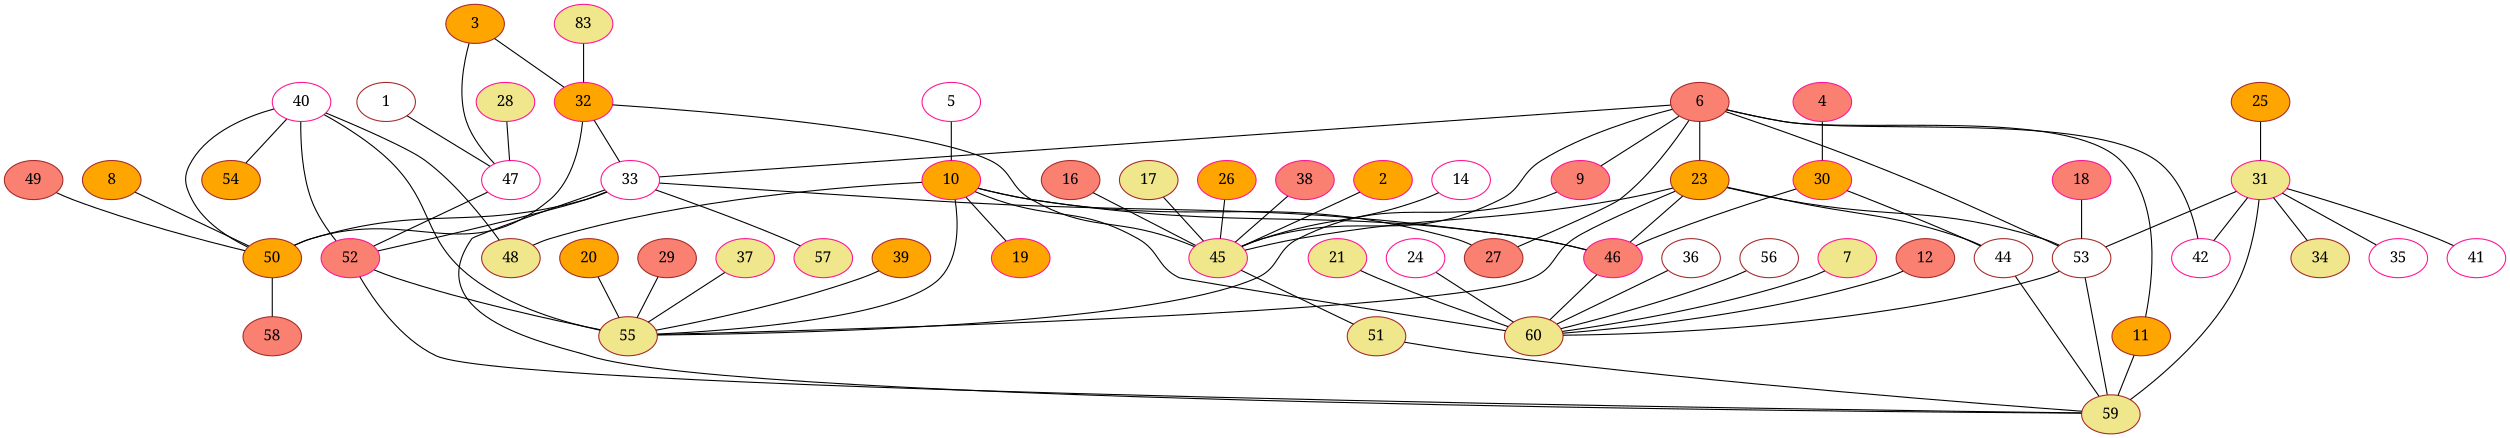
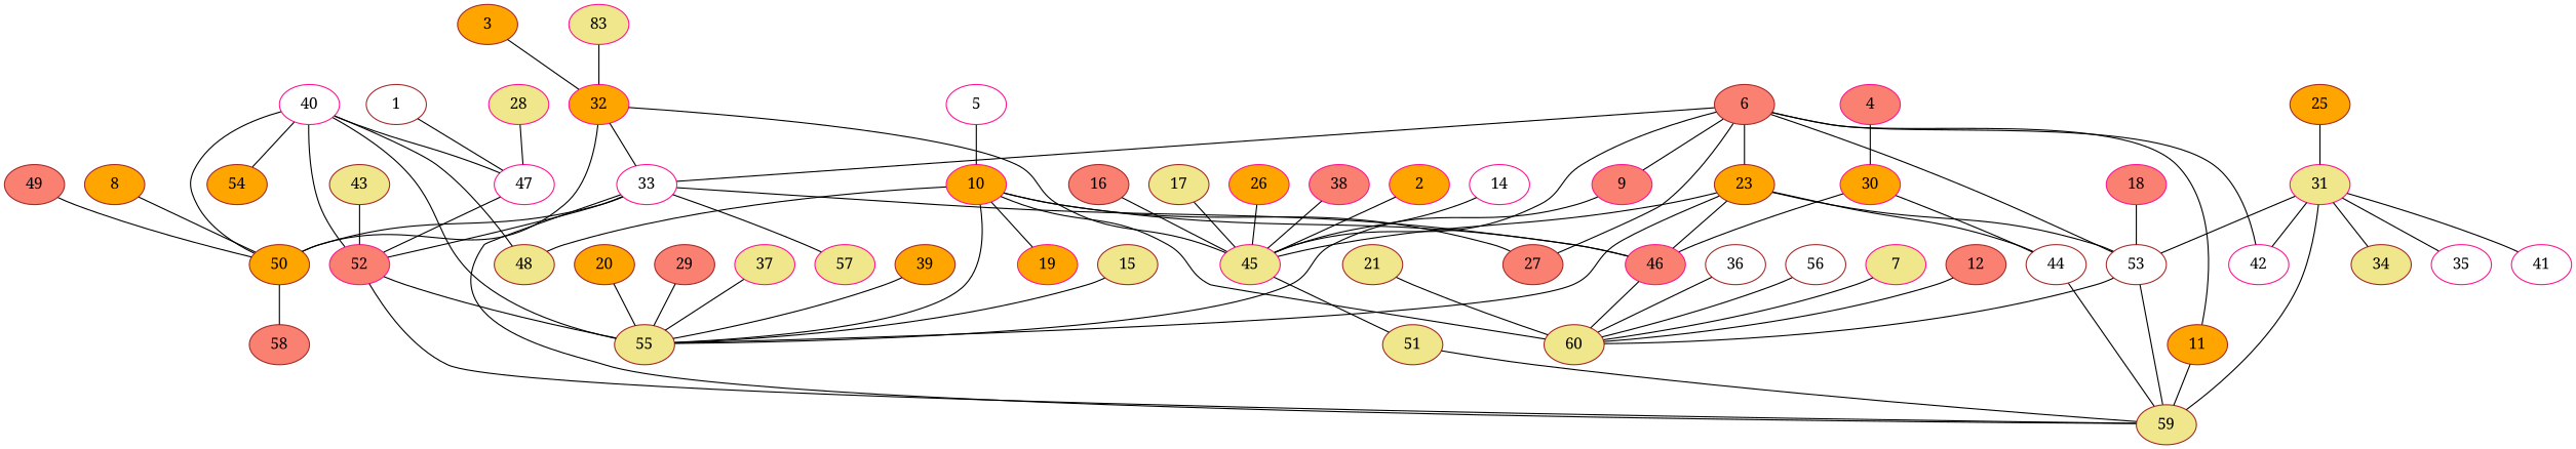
  graph {
    fontname="Noto Serif"
    node [color=brown fillcolor=khaki fontname="Noto Serif" style=filled]
    edge [fontname="Noto Serif" weight=1.0]
    1 [fillcolor=white]
    47 [color=deeppink fillcolor=white]
    52 [color=deeppink fillcolor=salmon]
    2 [color=deeppink fillcolor=orange]
    45 [color=deeppink]
    51
    3 [fillcolor=orange]
    32 [color=deeppink fillcolor=orange]
    33 [color=deeppink fillcolor=white]
    50 [fillcolor=orange]
    4 [color=deeppink fillcolor=salmon]
    30 [color=deeppink fillcolor=orange]
    46 [color=deeppink fillcolor=salmon]
    44 [fillcolor=white]
    5 [color=deeppink fillcolor=white]
    10 [color=deeppink fillcolor=orange]
    27 [fillcolor=salmon]
    60
    55
    19 [color=deeppink fillcolor=orange]
    48
    6 [fillcolor=salmon]
    9 [color=deeppink fillcolor=salmon]
    11 [fillcolor=orange]
    23 [fillcolor=orange]
    42 [color=deeppink fillcolor=white]
    53 [fillcolor=white]
    59
    57 [color=deeppink]
    7 [color=deeppink]
    8 [fillcolor=orange]
    58 [fillcolor=salmon]
    12 [fillcolor=salmon]
    n34 [color=deeppink label=83]
    14 [color=deeppink fillcolor=white]
+   15
    16 [fillcolor=salmon]
    17
    18 [color=deeppink fillcolor=salmon]
    20 [fillcolor=orange]
-   21 [color=deeppink]
+   21
    31 [color=deeppink]
    34
    35 [color=deeppink fillcolor=white]
    41 [color=deeppink fillcolor=white]
-   24 [color=deeppink fillcolor=white]
    25 [fillcolor=orange]
    26 [color=deeppink fillcolor=orange]
    28 [color=deeppink]
    29 [fillcolor=salmon]
    36 [fillcolor=white]
    37 [color=deeppink]
    38 [color=deeppink fillcolor=salmon]
    39 [fillcolor=orange]
    40 [color=deeppink fillcolor=white]
    54 [fillcolor=orange]
+   43
    49 [fillcolor=salmon]
    56 [fillcolor=white]
    1 -- 47
    47 -- 52 [weight=2.0]
    52 -- 55 [weight=4.0]
    52 -- 59
    2 -- 45
    45 -- 51
    51 -- 59
    3 -- 32
    32 -- 45
    32 -- 33 [weight=2.0]
    32 -- 50 [weight=6.0]
    33 -- 52
    33 -- 50 [weight=3.0]
    33 -- 46
    33 -- 59
    33 -- 57
    50 -- 58
    4 -- 30
    30 -- 46
    30 -- 44
    46 -- 60 [weight=3.0]
    44 -- 59
    5 -- 10
    10 -- 46 [weight=2.0]
    10 -- 27
    10 -- 60 [weight=6.0]
    10 -- 55
    10 -- 19
    10 -- 48
    6 -- 45 [weight=2.0]
    6 -- 33
    6 -- 27
    6 -- 9
    6 -- 11
    6 -- 23 [weight=3.0]
    6 -- 42
    6 -- 53
    9 -- 55
    11 -- 59
    23 -- 45 [weight=6.0]
    23 -- 46
    23 -- 44
    23 -- 55
    23 -- 53
    53 -- 60
    53 -- 59
    7 -- 60
    8 -- 50
    12 -- 60
    n34 -- 32
    14 -- 45
+   15 -- 55
    16 -- 45
    17 -- 45
    18 -- 53
    20 -- 55
    21 -- 60
    31 -- 42
    31 -- 53 [weight=4.0]
    31 -- 59 [weight=4.0]
    31 -- 34
    31 -- 35
    31 -- 41
-   24 -- 60
    25 -- 31
    26 -- 45
    28 -- 47
    29 -- 55
    36 -- 60
    37 -- 55
    38 -- 45
    39 -- 55
-   3 -- 47
+   40 -- 47
    40 -- 52 [weight=2.0]
    40 -- 50
    40 -- 55 [weight=2.0]
    40 -- 48
    40 -- 54
+   43 -- 52
    49 -- 50
    56 -- 60
  }
